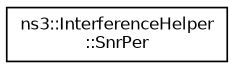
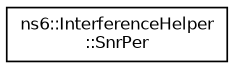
  digraph {
    rankdir=LR
-   n1 [color=black fillcolor=white fontname=Helvetica fontsize=10 height=0.2 label="ns3::InterferenceHelper\l::SnrPer" shape=record style=filled width=0.4]
+   n1 [color=black fillcolor=white fontname=Helvetica fontsize=10 height=0.2 label="ns6::InterferenceHelper\l::SnrPer" shape=record style=filled width=0.4]
  }
